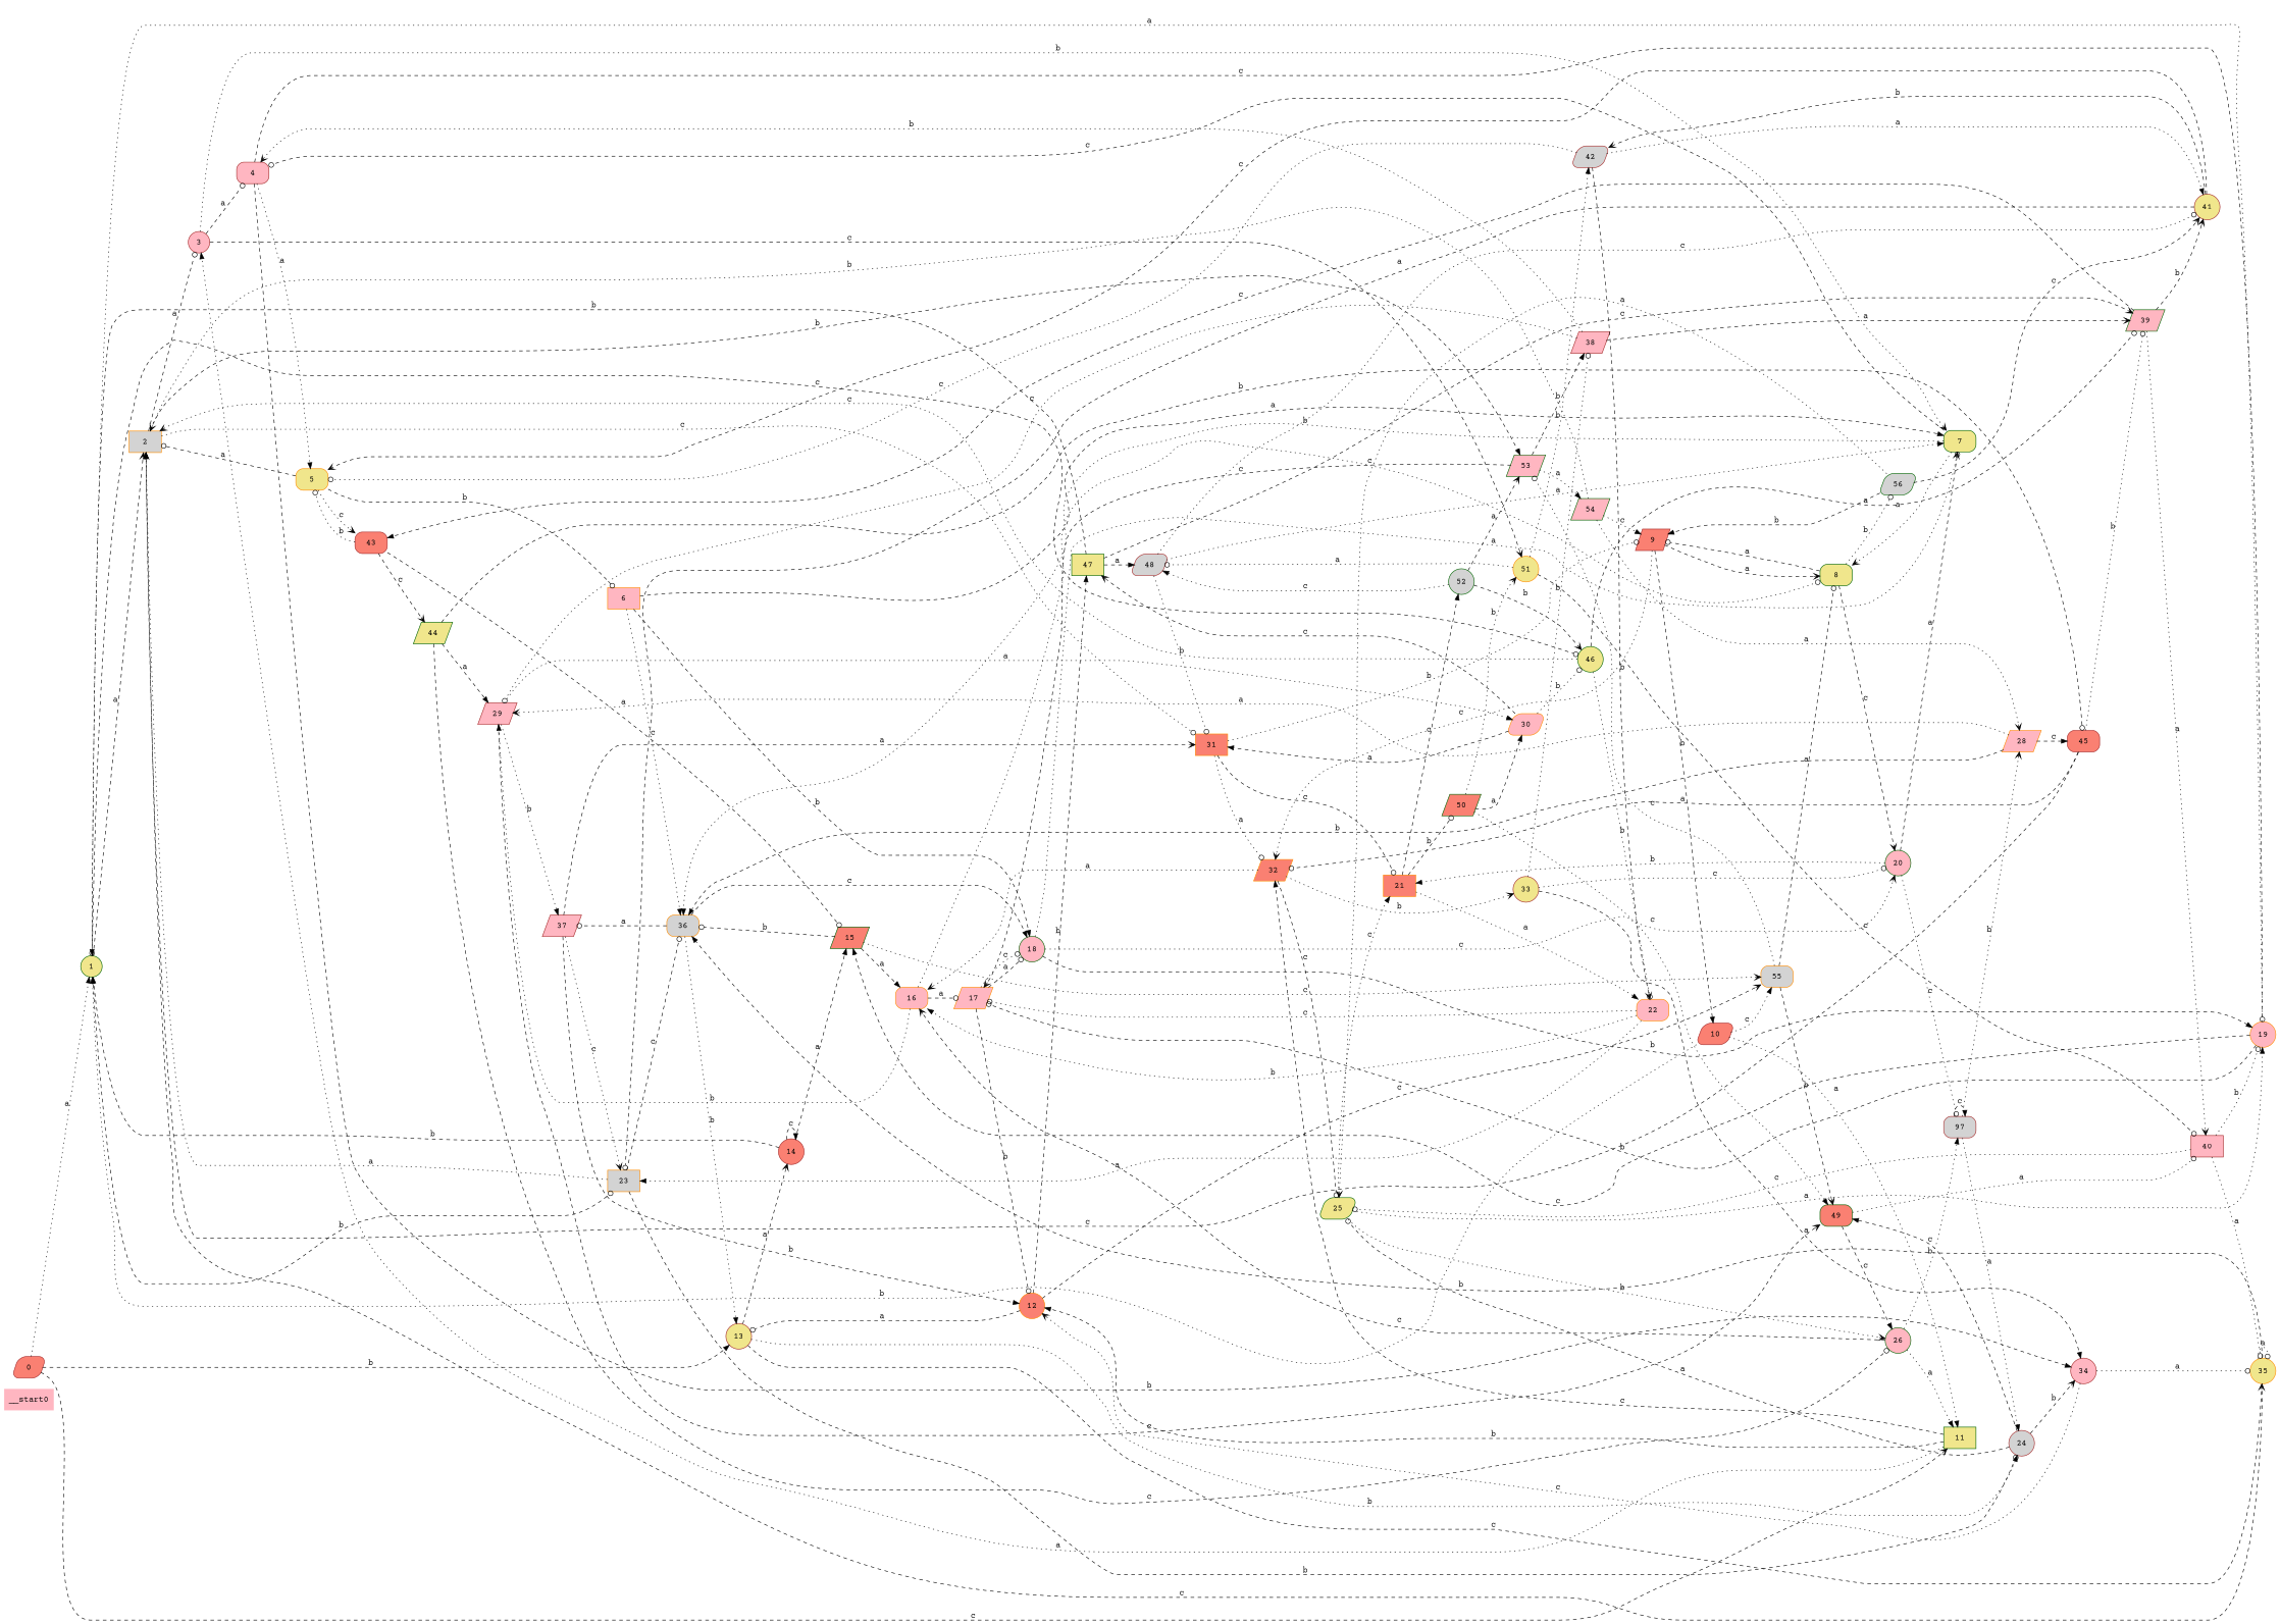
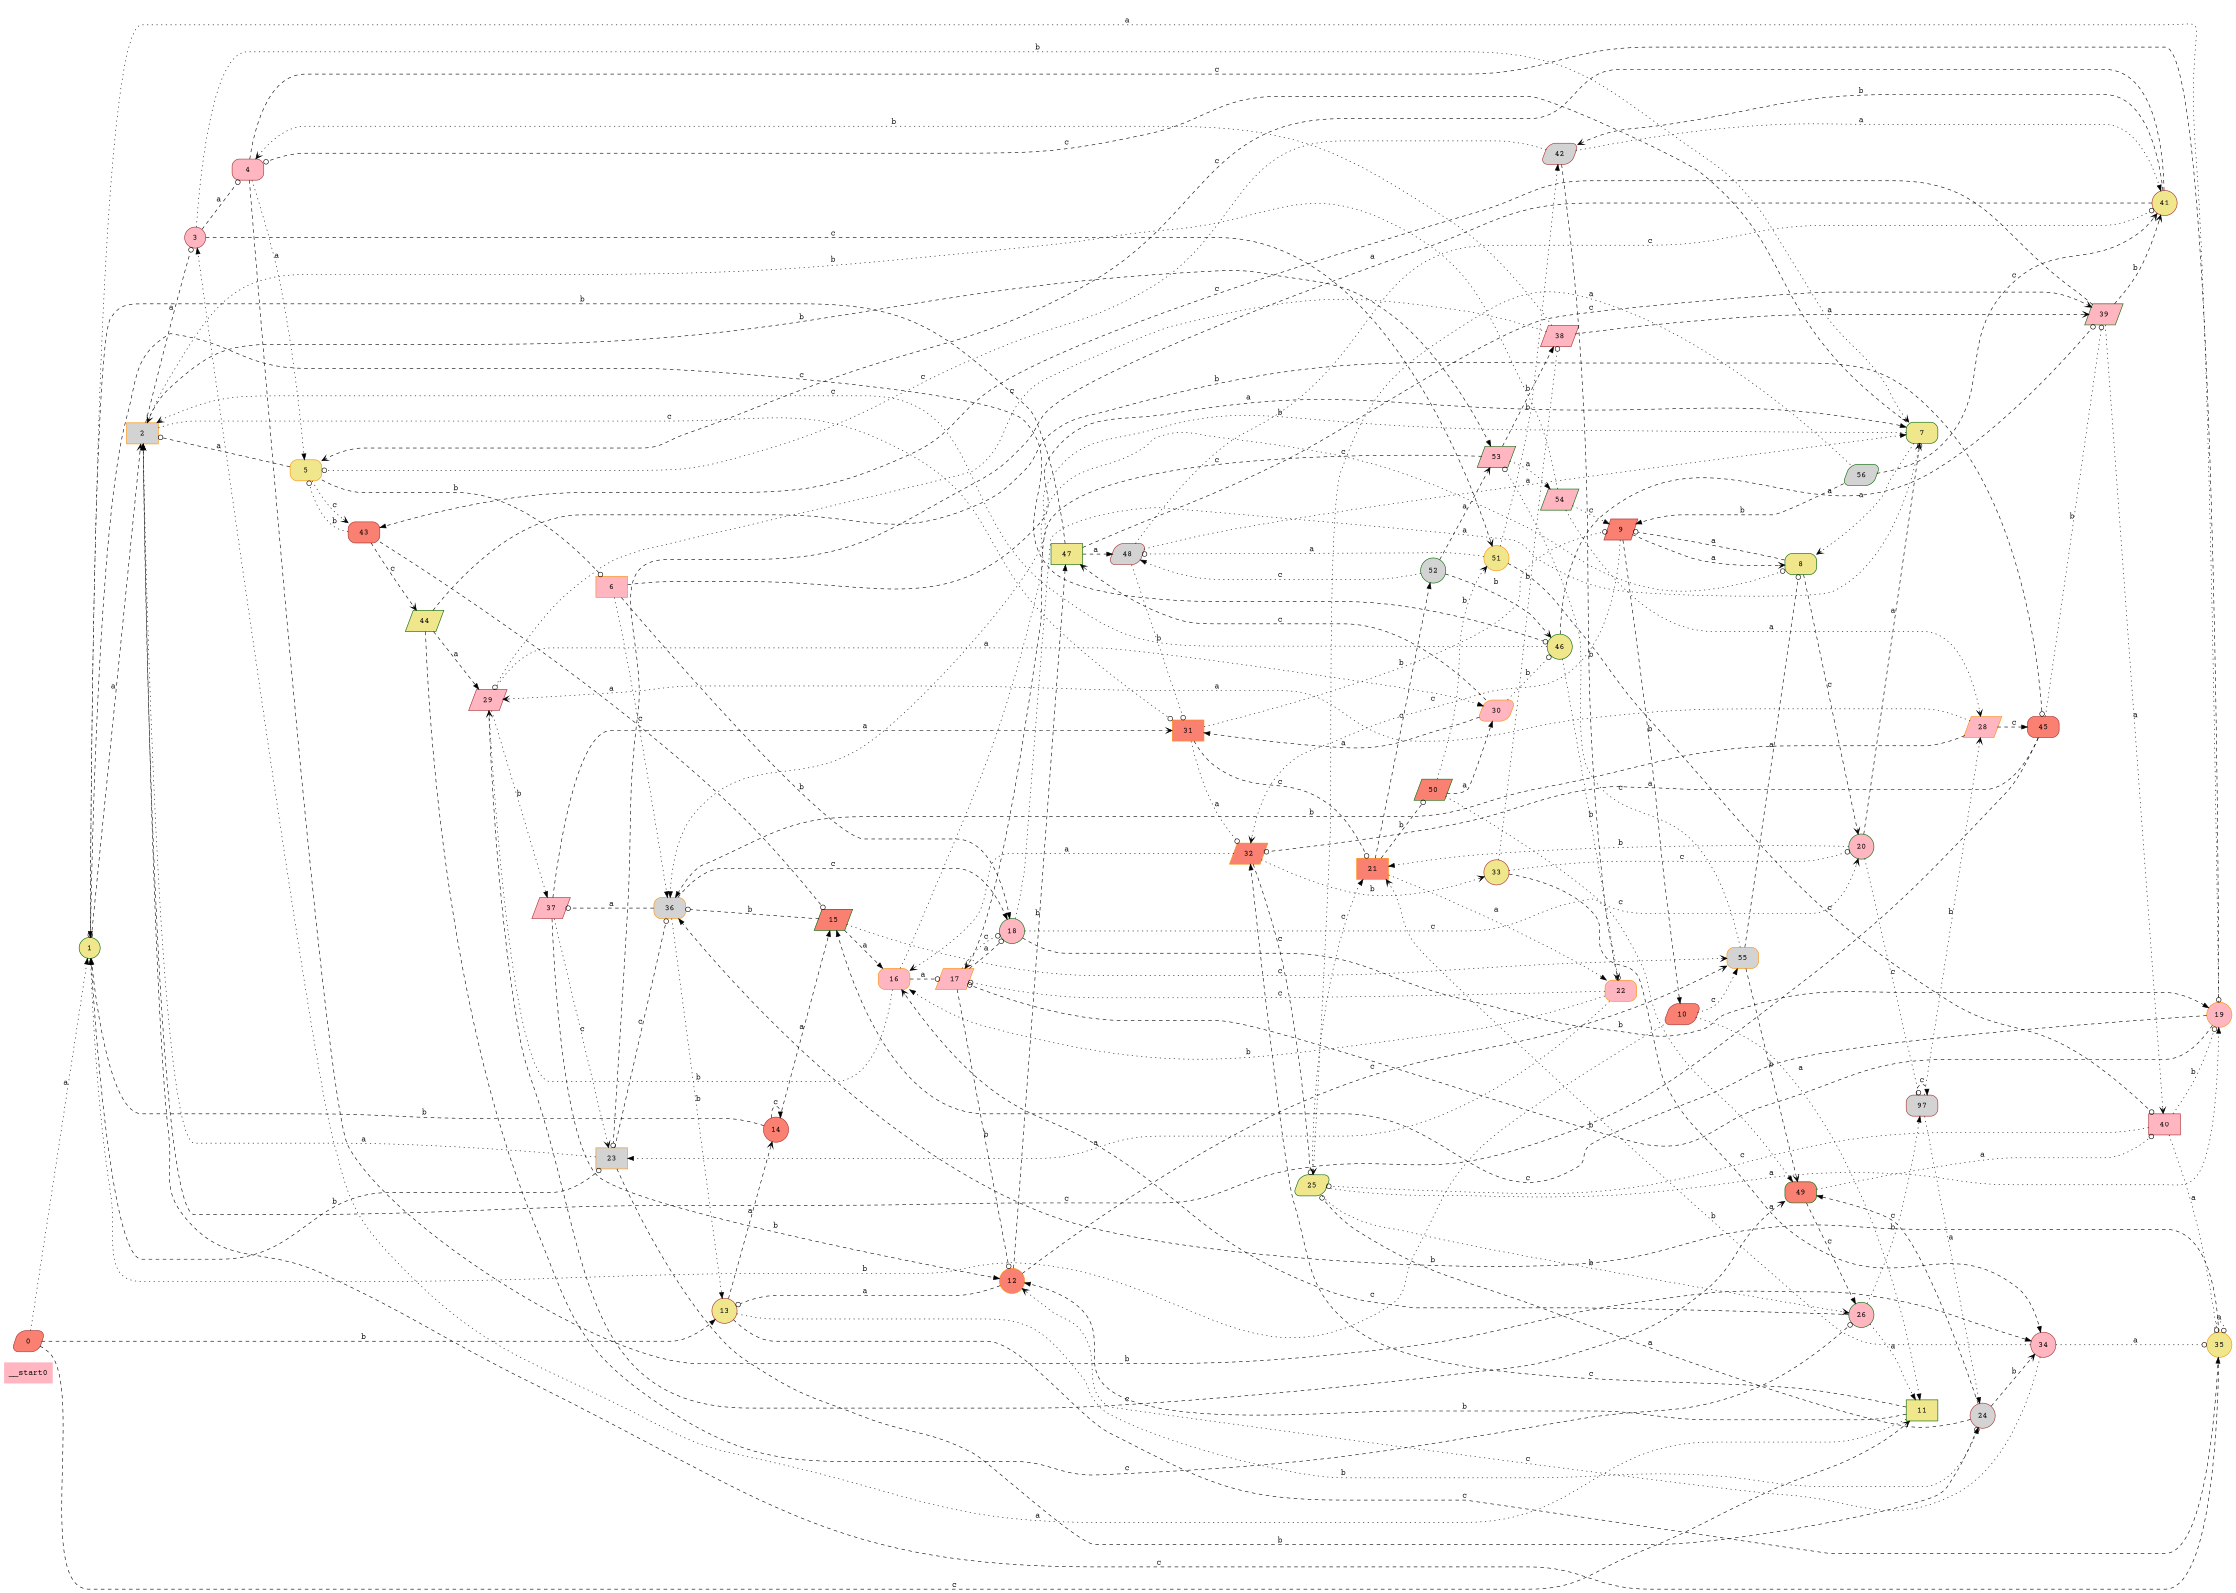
  digraph {
    fontname="Courier Prime"
    rankdir=LR
    node [color=brown fillcolor=lightpink fontname="Courier Prime" shape=parallelogram style=filled]
    edge [arrowhead=normal fontname="Courier Prime" style=dashed]
    __start0 [shape=none]
    n2 [fillcolor=salmon label=0 style="rounded,filled"]
    n3 [color=darkgreen fillcolor=khaki label=1 shape=circle style="rounded,filled"]
    n4 [color=darkgreen fillcolor=khaki label=11 shape=box]
    n5 [fillcolor=khaki label=13 shape=circle]
    n6 [color=darkorange fillcolor=lightgrey label=2 shape=box]
    n7 [color=darkorange fillcolor=lightgrey label=23 shape=box]
    n8 [color=darkgreen fillcolor=khaki label=46 shape=circle]
    n9 [label=3 shape=circle style="rounded,filled"]
    n10 [color=darkorange fillcolor=salmon label=32]
    n11 [color=darkorange fillcolor=salmon label=12 shape=circle style="rounded,filled"]
    n12 [fillcolor=salmon label=14 shape=circle]
    n13 [fillcolor=lightgrey label=24 shape=circle]
    n14 [color=darkorange fillcolor=khaki label=35 shape=circle]
    n15 [color=darkorange fillcolor=salmon label=31 shape=box]
    n16 [color=darkgreen label=53]
    n17 [color=darkorange fillcolor=lightgrey label=36 shape=box style="rounded,filled"]
    n18 [color=darkorange label=22 shape=box style="rounded,filled"]
    n19 [color=darkgreen label=39]
    n20 [label=4 shape=box style="rounded,filled"]
    n21 [color=darkgreen fillcolor=khaki label=7 shape=box style="rounded,filled"]
    n22 [color=darkorange fillcolor=khaki label=51 shape=circle style="rounded,filled"]
    n23 [fillcolor=salmon label=9]
    n24 [color=darkorange fillcolor=salmon label=21 shape=box]
    n25 [color=darkorange label=17]
    n26 [label=38]
    n27 [color=darkgreen label=54]
    n28 [color=darkorange fillcolor=khaki label=5 shape=box style="rounded,filled"]
    n29 [color=darkorange label=19 shape=circle]
    n30 [label=34 shape=circle style="rounded,filled"]
    n31 [color=darkgreen fillcolor=khaki label=8 shape=box style="rounded,filled"]
    n32 [label=40 shape=box]
    n33 [fillcolor=lightgrey label=42 style="rounded,filled"]
    n34 [fillcolor=lightgrey label=48 style="rounded,filled"]
    n35 [color=darkorange label=6 shape=box]
    n36 [fillcolor=salmon label=43 shape=box style="rounded,filled"]
    n37 [color=darkgreen fillcolor=salmon label=15]
    n38 [color=darkgreen label=18 shape=circle style="rounded,filled"]
    n39 [color=darkgreen fillcolor=khaki label=44]
    n40 [color=darkgreen label=20 shape=circle]
    n41 [label=37]
    n42 [color=darkgreen fillcolor=lightgrey label=56 style="rounded,filled"]
    n43 [fillcolor=salmon label=10 style="rounded,filled"]
    n44 [fillcolor=lightgrey label=97 shape=box style="rounded,filled"]
    n45 [color=darkgreen fillcolor=khaki label=25 style="rounded,filled"]
    n46 [fillcolor=khaki label=41 shape=circle]
    n47 [color=darkorange fillcolor=lightgrey label=55 shape=box style="rounded,filled"]
    n48 [color=darkorange label=16 shape=box style="rounded,filled"]
    n49 [fillcolor=khaki label=33 shape=circle style="rounded,filled"]
    n50 [color=darkgreen fillcolor=salmon label=49 shape=box style="rounded,filled"]
    n51 [color=darkgreen fillcolor=khaki label=47 shape=box]
    n52 [label=29]
    n53 [color=darkorange label=30 style="rounded,filled"]
    n54 [color=darkgreen fillcolor=salmon label=50]
    n55 [color=darkgreen fillcolor=lightgrey label=52 shape=circle]
    n56 [color=darkorange label=28]
    n57 [color=darkgreen label=26 shape=circle]
    n58 [fillcolor=salmon label=45 shape=box style="rounded,filled"]
    n2 -> n3 [label=a style=dotted]
    n2 -> n4 [arrowhead=vee label=c]
    n2 -> n5 [label=b]
    n3 -> n6 [arrowhead=vee label=a]
    n3 -> n7 [arrowhead=odot label=b]
    n3 -> n8 [arrowhead=odot label=c]
    n4 -> n9 [label=a style=dotted]
    n4 -> n10 [label=c]
    n4 -> n11 [label=b]
    n5 -> n12 [arrowhead=vee label=a]
    n5 -> n13 [label=b style=dotted]
-   n5 -> n14 [arrowhead=vee label=c]
+   n5 -> n14 [label=c]
    n6 -> n9 [arrowhead=odot label=a]
    n6 -> n15 [arrowhead=odot label=c style=dotted]
    n6 -> n16 [label=b]
    n7 -> n6 [label=a style=dotted]
    n7 -> n13 [arrowhead=odot label=b]
    n7 -> n17 [arrowhead=odot label=c]
    n8 -> n6 [arrowhead=vee label=c style=dotted]
    n8 -> n18 [arrowhead=odot label=b style=dotted]
    n8 -> n19 [arrowhead=odot label=a]
    n9 -> n20 [arrowhead=odot label=a]
    n9 -> n21 [arrowhead=vee label=b style=dotted]
    n9 -> n22 [arrowhead=vee label=c]
    n10 -> n45 [arrowhead=odot label=c]
    n10 -> n48 [arrowhead=vee label=a style=dotted]
    n10 -> n49 [arrowhead=vee label=b style=dotted]
    n11 -> n5 [arrowhead=odot label=a]
    n11 -> n47 [arrowhead=vee label=c]
    n11 -> n51 [label=b]
    n12 -> n3 [label=b]
    n12 -> n12 [label=c]
    n12 -> n37 [label=a]
    n13 -> n30 [arrowhead=vee label=b]
    n13 -> n45 [arrowhead=odot label=a]
    n13 -> n50 [label=c]
    n14 -> n6 [label=c]
    n14 -> n14 [arrowhead=odot label=a style=dotted]
    n14 -> n17 [label=b]
    n15 -> n10 [arrowhead=odot label=a style=dotted]
    n15 -> n23 [arrowhead=odot label=b style=dotted]
    n15 -> n24 [arrowhead=odot label=c]
    n16 -> n25 [arrowhead=vee label=c]
    n16 -> n26 [label=b]
    n16 -> n27 [label=a style=dotted]
    n17 -> n5 [label=b style=dotted]
    n17 -> n38 [label=c]
    n17 -> n41 [arrowhead=odot label=a]
    n18 -> n7 [label=a style=dotted]
    n18 -> n25 [arrowhead=odot label=c style=dotted]
    n18 -> n48 [label=b style=dotted]
    n19 -> n32 [arrowhead=vee label=a style=dotted]
    n19 -> n36 [label=c]
    n19 -> n46 [arrowhead=vee label=b]
    n20 -> n28 [label=a style=dotted]
    n20 -> n29 [arrowhead=odot label=c]
    n20 -> n30 [label=b]
    n21 -> n17 [label=b style=dotted]
    n21 -> n20 [arrowhead=odot label=c]
    n21 -> n31 [arrowhead=vee label=a style=dotted]
    n22 -> n32 [arrowhead=odot label=c]
    n22 -> n33 [label=b style=dotted]
    n22 -> n34 [arrowhead=odot label=a style=dotted]
    n23 -> n10 [arrowhead=vee label=c style=dotted]
    n23 -> n31 [arrowhead=vee label=a]
    n23 -> n43 [label=b]
    n24 -> n18 [label=a style=dotted]
    n24 -> n54 [arrowhead=odot label=b]
    n24 -> n55 [label=c]
    n25 -> n11 [arrowhead=odot label=b]
    n25 -> n38 [arrowhead=odot label=a]
    n25 -> n38 [arrowhead=odot label=c style=dotted]
    n26 -> n19 [arrowhead=vee label=a]
    n26 -> n20 [arrowhead=vee label=b style=dotted]
    n26 -> n52 [arrowhead=odot label=c style=dotted]
    n27 -> n6 [arrowhead=vee label=b style=dotted]
    n27 -> n23 [label=c style=dotted]
    n27 -> n56 [arrowhead=vee label=a style=dotted]
    n28 -> n6 [arrowhead=odot label=a]
    n28 -> n35 [arrowhead=odot label=b]
    n28 -> n36 [arrowhead=vee label=c style=dotted]
    n29 -> n3 [arrowhead=odot label=a style=dotted]
    n29 -> n25 [arrowhead=odot label=b]
    n29 -> n37 [label=c]
    n30 -> n11 [arrowhead=vee label=c style=dotted]
    n30 -> n14 [arrowhead=odot label=a style=dotted]
+   n30 -> n24 [arrowhead=vee label=b style=dotted]
    n31 -> n23 [arrowhead=odot label=a]
    n31 -> n40 [arrowhead=vee label=c]
-   n31 -> n42 [arrowhead=odot label=b style=dotted]
    n32 -> n14 [arrowhead=odot label=a style=dotted]
    n32 -> n29 [arrowhead=odot label=b style=dotted]
    n32 -> n45 [arrowhead=odot label=c style=dotted]
    n33 -> n18 [arrowhead=vee label=b]
    n33 -> n28 [arrowhead=odot label=c style=dotted]
    n33 -> n46 [label=a style=dotted]
    n34 -> n15 [arrowhead=odot label=b style=dotted]
    n34 -> n21 [label=a style=dotted]
    n34 -> n46 [arrowhead=odot label=c style=dotted]
    n35 -> n17 [label=c style=dotted]
    n35 -> n21 [label=a]
    n35 -> n38 [label=b]
    n36 -> n28 [arrowhead=odot label=b style=dotted]
    n36 -> n37 [arrowhead=odot label=a]
    n36 -> n39 [arrowhead=vee label=c]
    n37 -> n17 [arrowhead=odot label=b]
    n37 -> n47 [arrowhead=vee label=c style=dotted]
    n37 -> n48 [label=a]
    n38 -> n21 [arrowhead=vee label=a style=dotted]
    n38 -> n29 [label=b]
    n38 -> n40 [arrowhead=vee label=c style=dotted]
    n39 -> n52 [label=a]
    n39 -> n57 [arrowhead=odot label=c]
    n39 -> n58 [arrowhead=odot label=b]
    n40 -> n21 [arrowhead=odot label=a]
    n40 -> n24 [label=b style=dotted]
    n40 -> n44 [arrowhead=odot label=c style=dotted]
    n41 -> n7 [arrowhead=vee label=c style=dotted]
    n41 -> n11 [label=b]
    n41 -> n15 [arrowhead=vee label=a]
    n42 -> n23 [label=b]
    n42 -> n45 [arrowhead=vee label=a style=dotted]
    n42 -> n46 [arrowhead=vee label=c]
    n43 -> n3 [label=b style=dotted]
    n43 -> n4 [label=a style=dotted]
    n43 -> n47 [label=c style=dotted]
    n44 -> n13 [label=a style=dotted]
    n44 -> n44 [label=c]
    n44 -> n56 [arrowhead=vee label=b style=dotted]
    n45 -> n24 [label=c style=dotted]
    n45 -> n29 [label=a style=dotted]
    n45 -> n57 [arrowhead=vee label=b style=dotted]
    n46 -> n7 [arrowhead=odot label=a]
    n46 -> n28 [arrowhead=vee label=c]
    n46 -> n33 [arrowhead=vee label=b]
    n47 -> n16 [arrowhead=odot label=c style=dotted]
    n47 -> n31 [arrowhead=odot label=a]
    n47 -> n50 [arrowhead=vee label=b]
    n48 -> n25 [arrowhead=odot label=a]
    n48 -> n31 [arrowhead=odot label=c style=dotted]
-   n48 -> n52 [label=b style=dotted]
+   n48 -> n52 [arrowhead=vee label=b style=dotted]
    n49 -> n26 [arrowhead=odot label=b style=dotted]
    n49 -> n30 [label=a]
    n49 -> n40 [arrowhead=odot label=c style=dotted]
    n50 -> n32 [arrowhead=odot label=a style=dotted]
    n50 -> n57 [label=c]
    n51 -> n3 [label=b]
    n51 -> n19 [arrowhead=vee label=c]
    n51 -> n34 [label=a]
    n52 -> n41 [label=b style=dotted]
    n52 -> n50 [arrowhead=vee label=c]
    n52 -> n53 [label=a style=dotted]
    n53 -> n8 [arrowhead=odot label=b style=dotted]
    n53 -> n15 [label=a]
    n53 -> n51 [arrowhead=vee label=c]
    n54 -> n22 [arrowhead=vee label=b style=dotted]
    n54 -> n50 [label=c style=dotted]
    n54 -> n53 [label=a]
    n55 -> n8 [arrowhead=vee label=b]
    n55 -> n16 [arrowhead=vee label=a]
    n55 -> n34 [label=c style=dotted]
    n56 -> n17 [label=b]
    n56 -> n52 [arrowhead=vee label=a style=dotted]
    n56 -> n58 [label=c]
    n57 -> n4 [label=a style=dotted]
    n57 -> n44 [label=b style=dotted]
    n57 -> n48 [arrowhead=vee label=c]
    n58 -> n6 [arrowhead=vee label=c]
    n58 -> n10 [arrowhead=odot label=a]
    n58 -> n19 [arrowhead=odot label=b style=dotted]
  }
